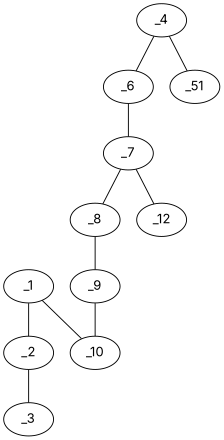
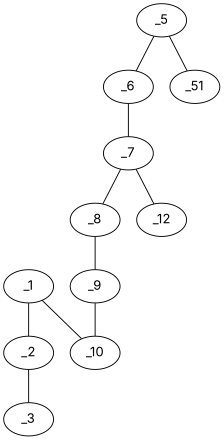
  graph {
    fontname=Inter
    node [charge=0 chem=1 fontname=Inter symbol="C  " x=4.5981 y=1]
    edge [fontname=Inter valence=1]
    _1 [x=2]
    _2 [x=2 y=0]
    _10 [x=2.866 y=1.5]
    _3 [x=2.866 y=-0.5]
-   _5 [y=-0.5 label=_4]
+   _5 [y=-0.5]
    _6 [x=5.4641 y=0]
    n7 [chem=2 label=_51 symbol="O  " y=-1.5]
    _9 [x=3.7321]
    _7 [x=5.4641]
    _8 [chem=2 symbol="O  " y=1.5]
    _12 [x=6.3301 y=1.5]
    _1 -- _2
    _1 -- _10 [valence=2]
    _2 -- _3 [valence=2]
    _5 -- _6
    _5 -- n7
    _6 -- _7
    _9 -- _10
    _7 -- _8
    _7 -- _12
    _8 -- _9
  }
